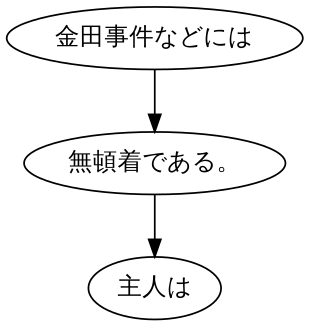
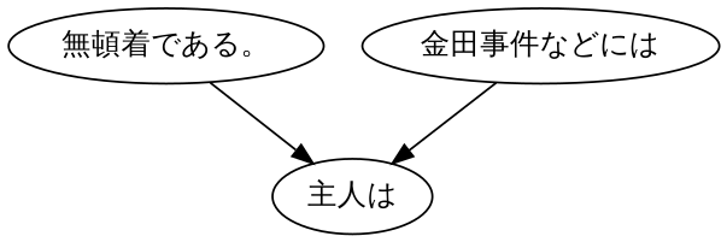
  digraph {
    n1 [label="主人は"]
    n2 [label="無頓着である。"]
    n3 [label="金田事件などには"]
    n2 -> n1
-   n3 -> n2
+   n3 -> n1
  }
